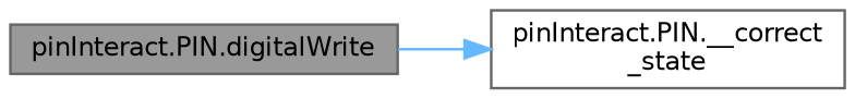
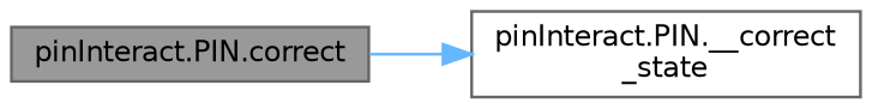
  digraph {
    rankdir=LR
    node [fontname=Helvetica fontsize=10 shape=box style=filled]
-   n1 [color=gray40 fillcolor=grey60 fontcolor=black height=0.2 label="pinInteract.PIN.digitalWrite" width=0.4]
+   n1 [color=gray40 fillcolor=grey60 fontcolor=black height=0.2 label="pinInteract.PIN.correct" width=0.4]
    n2 [color=grey40 fillcolor=white height=0.2 label="pinInteract.PIN.__correct\l_state" width=0.4]
    n1 -> n2 [color=steelblue1 fontname=Helvetica fontsize=10 labelfontname=Helvetica labelfontsize=10 style=solid]
  }
